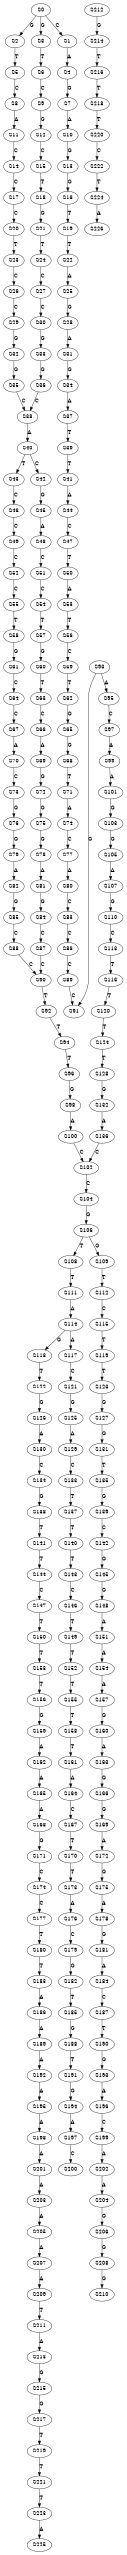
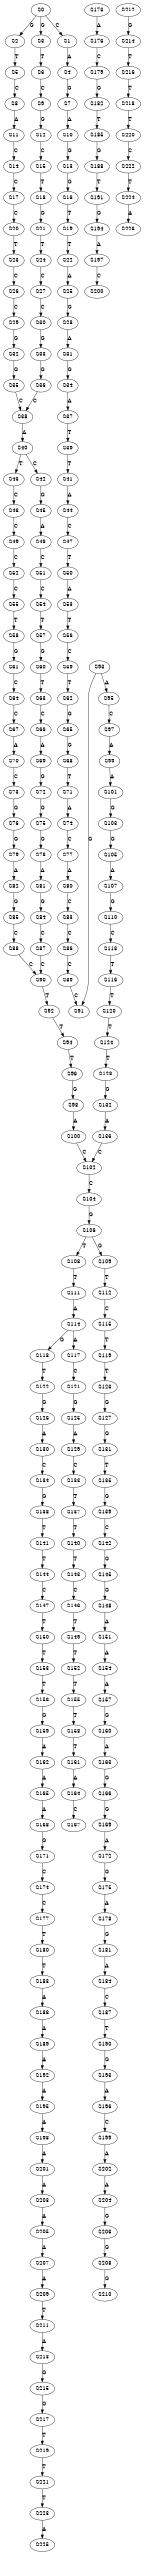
  strict digraph {
    S0
    S1
    S2
    S3
    S4
    S5
    S6
    S7
    S8
    S9
    S10
    S11
    S12
    S13
    S14
    S15
    S16
    S17
    S18
    S19
    S20
    S21
    S22
    S23
    S24
    S25
    S26
    S27
    S28
    S29
    S30
    S31
    S32
    S33
    S34
    S35
    S36
    S37
    S38
    S39
    S40
    S41
    S42
    S43
    S44
    S45
    S46
    S47
    S48
    S49
    S50
    S51
    S52
    S53
    S54
    S55
    S56
    S57
    S58
    S59
    S60
    S61
    S62
    S63
    S64
    S65
    S66
    S67
    S68
    S69
    S70
    S71
    S72
    S73
    S74
    S75
    S76
    S77
    S78
    S79
    S80
    S81
    S82
    S83
    S84
    S85
    S86
    S87
    S88
    S89
    S90
    S91
    S92
    S94
    S93
    S95
    S96
    S97
    S98
    S99
    S100
    S101
    S102
    S103
    S104
    S105
    S106
    S107
    S108
    S109
    S110
    S111
    S112
    S113
    S114
    S115
    S116
    S117
    S118
    S119
    S120
    S121
    S122
    S123
    S124
    S125
    S126
    S127
    S128
    S129
    S130
    S131
    S132
    S133
    S134
    S135
    S136
    S137
    S138
    S139
    S140
    S141
    S142
    S143
    S144
    S145
    S146
    S147
    S148
    S149
    S150
    S151
    S152
    S153
    S154
    S155
    S156
    S157
    S158
    S159
    S160
    S161
    S162
    S163
    S164
    S165
    S166
    S167
    S168
    S169
-   S170
    S171
    S172
    S173
    S174
    S175
    S176
    S177
    S178
    S179
    S180
    S181
    S182
    S183
    S184
    S185
    S186
    S187
    S188
    S189
    S190
    S191
    S192
    S193
    S194
    S195
    S196
    S197
    S198
    S199
    S200
    S201
    S202
    S203
    S204
    S205
    S206
    S207
    S208
    S209
    S210
    S211
    S213
    S212
    S214
    S215
    S216
    S217
    S218
    S219
    S220
    S221
    S222
    S223
    S224
    S225
    S226
    S0 -> S1 [label=C]
    S0 -> S2 [label=G]
    S0 -> S3 [label=G]
    S1 -> S4 [label=A]
    S2 -> S5 [label=T]
    S3 -> S6 [label=T]
    S4 -> S7 [label=G]
    S5 -> S8 [label=C]
    S6 -> S9 [label=C]
    S7 -> S10 [label=A]
    S8 -> S11 [label=A]
    S9 -> S12 [label=G]
    S10 -> S13 [label=G]
    S11 -> S14 [label=C]
    S12 -> S15 [label=C]
    S13 -> S16 [label=G]
    S14 -> S17 [label=C]
    S15 -> S18 [label=T]
    S16 -> S19 [label=T]
    S17 -> S20 [label=C]
    S18 -> S21 [label=G]
    S19 -> S22 [label=T]
    S20 -> S23 [label=T]
    S21 -> S24 [label=T]
    S22 -> S25 [label=A]
    S23 -> S26 [label=C]
    S24 -> S27 [label=C]
    S25 -> S28 [label=G]
    S26 -> S29 [label=C]
    S27 -> S30 [label=C]
    S28 -> S31 [label=A]
    S29 -> S32 [label=G]
    S30 -> S33 [label=G]
    S31 -> S34 [label=G]
    S32 -> S35 [label=G]
    S33 -> S36 [label=G]
    S34 -> S37 [label=A]
    S35 -> S38 [label=C]
    S36 -> S38 [label=C]
    S37 -> S39 [label=T]
    S38 -> S40 [label=A]
    S39 -> S41 [label=T]
    S40 -> S42 [label=C]
    S40 -> S43 [label=T]
    S41 -> S44 [label=A]
    S42 -> S45 [label=G]
    S43 -> S46 [label=C]
    S44 -> S47 [label=C]
    S45 -> S48 [label=A]
    S46 -> S49 [label=C]
    S47 -> S50 [label=T]
    S48 -> S51 [label=C]
    S49 -> S52 [label=C]
    S50 -> S53 [label=A]
    S51 -> S54 [label=C]
    S52 -> S55 [label=C]
    S53 -> S56 [label=T]
    S54 -> S57 [label=T]
    S55 -> S58 [label=T]
    S56 -> S59 [label=C]
    S57 -> S60 [label=G]
    S58 -> S61 [label=G]
    S59 -> S62 [label=T]
    S60 -> S63 [label=T]
    S61 -> S64 [label=C]
    S62 -> S65 [label=G]
    S63 -> S66 [label=C]
    S64 -> S67 [label=C]
    S65 -> S68 [label=G]
    S66 -> S69 [label=A]
    S67 -> S70 [label=A]
    S68 -> S71 [label=T]
    S69 -> S72 [label=G]
    S70 -> S73 [label=C]
    S71 -> S74 [label=A]
    S72 -> S75 [label=G]
    S73 -> S76 [label=G]
    S74 -> S77 [label=C]
    S75 -> S78 [label=G]
    S76 -> S79 [label=G]
    S77 -> S80 [label=A]
    S78 -> S81 [label=A]
    S79 -> S82 [label=A]
    S80 -> S83 [label=C]
    S81 -> S84 [label=G]
    S82 -> S85 [label=G]
    S83 -> S86 [label=C]
    S84 -> S87 [label=C]
    S85 -> S88 [label=C]
    S86 -> S89 [label=C]
    S87 -> S90 [label=C]
    S88 -> S90 [label=C]
    S89 -> S91 [label=C]
    S90 -> S92 [label=T]
    S92 -> S94 [label=T]
    S94 -> S96 [label=T]
    S93 -> S91 [label=G]
    S93 -> S95 [label=A]
    S95 -> S97 [label=C]
    S96 -> S98 [label=G]
    S97 -> S99 [label=A]
    S98 -> S100 [label=A]
    S99 -> S101 [label=A]
    S100 -> S102 [label=C]
    S101 -> S103 [label=G]
    S102 -> S104 [label=C]
    S103 -> S105 [label=G]
    S104 -> S106 [label=G]
    S105 -> S107 [label=A]
    S106 -> S108 [label=T]
    S106 -> S109 [label=G]
    S107 -> S110 [label=G]
    S108 -> S111 [label=T]
    S109 -> S112 [label=T]
    S110 -> S113 [label=C]
    S111 -> S114 [label=A]
    S112 -> S115 [label=C]
    S113 -> S116 [label=T]
    S114 -> S117 [label=A]
    S114 -> S118 [label=G]
    S115 -> S119 [label=T]
    S116 -> S120 [label=T]
    S117 -> S121 [label=C]
    S118 -> S122 [label=T]
    S119 -> S123 [label=T]
    S120 -> S124 [label=T]
    S121 -> S125 [label=G]
    S122 -> S126 [label=G]
    S123 -> S127 [label=G]
    S124 -> S128 [label=T]
    S125 -> S129 [label=A]
    S126 -> S130 [label=A]
    S127 -> S131 [label=G]
    S128 -> S132 [label=G]
    S129 -> S133 [label=C]
    S130 -> S134 [label=C]
    S131 -> S135 [label=T]
    S132 -> S136 [label=A]
    S133 -> S137 [label=T]
    S134 -> S138 [label=G]
    S135 -> S139 [label=G]
    S136 -> S102 [label=C]
    S137 -> S140 [label=T]
    S138 -> S141 [label=T]
    S139 -> S142 [label=C]
    S140 -> S143 [label=T]
    S141 -> S144 [label=T]
    S142 -> S145 [label=G]
    S143 -> S146 [label=C]
    S144 -> S147 [label=C]
    S145 -> S148 [label=G]
    S146 -> S149 [label=T]
    S147 -> S150 [label=T]
    S148 -> S151 [label=A]
    S149 -> S152 [label=T]
    S150 -> S153 [label=T]
    S151 -> S154 [label=A]
    S152 -> S155 [label=T]
    S153 -> S156 [label=T]
    S154 -> S157 [label=A]
    S155 -> S158 [label=T]
    S156 -> S159 [label=G]
    S157 -> S160 [label=G]
    S158 -> S161 [label=T]
    S159 -> S162 [label=A]
    S160 -> S163 [label=A]
    S161 -> S164 [label=A]
    S162 -> S165 [label=A]
    S163 -> S166 [label=G]
    S164 -> S167 [label=C]
    S165 -> S168 [label=A]
    S166 -> S169 [label=G]
-   S167 -> S170 [label=T]
    S168 -> S171 [label=G]
    S169 -> S172 [label=A]
-   S170 -> S173 [label=T]
    S171 -> S174 [label=C]
    S172 -> S175 [label=G]
    S173 -> S176 [label=A]
    S174 -> S177 [label=C]
    S175 -> S178 [label=A]
    S176 -> S179 [label=C]
    S177 -> S180 [label=T]
    S178 -> S181 [label=G]
    S179 -> S182 [label=G]
    S180 -> S183 [label=T]
    S181 -> S184 [label=A]
    S182 -> S185 [label=T]
    S183 -> S186 [label=A]
    S184 -> S187 [label=C]
    S185 -> S188 [label=G]
    S186 -> S189 [label=A]
    S187 -> S190 [label=T]
    S188 -> S191 [label=T]
    S189 -> S192 [label=A]
    S190 -> S193 [label=G]
    S191 -> S194 [label=G]
    S192 -> S195 [label=A]
    S193 -> S196 [label=A]
    S194 -> S197 [label=A]
    S195 -> S198 [label=A]
    S196 -> S199 [label=C]
    S197 -> S200 [label=C]
    S198 -> S201 [label=A]
    S199 -> S202 [label=A]
    S201 -> S203 [label=A]
    S202 -> S204 [label=A]
    S203 -> S205 [label=A]
    S204 -> S206 [label=G]
    S205 -> S207 [label=A]
    S206 -> S208 [label=G]
    S207 -> S209 [label=A]
    S208 -> S210 [label=G]
    S209 -> S211 [label=T]
    S211 -> S213 [label=A]
    S213 -> S215 [label=G]
    S212 -> S214 [label=G]
    S214 -> S216 [label=T]
    S215 -> S217 [label=G]
    S216 -> S218 [label=T]
    S217 -> S219 [label=T]
    S218 -> S220 [label=T]
    S219 -> S221 [label=T]
    S220 -> S222 [label=C]
    S221 -> S223 [label=T]
    S222 -> S224 [label=T]
    S223 -> S225 [label=A]
    S224 -> S226 [label=A]
  }
